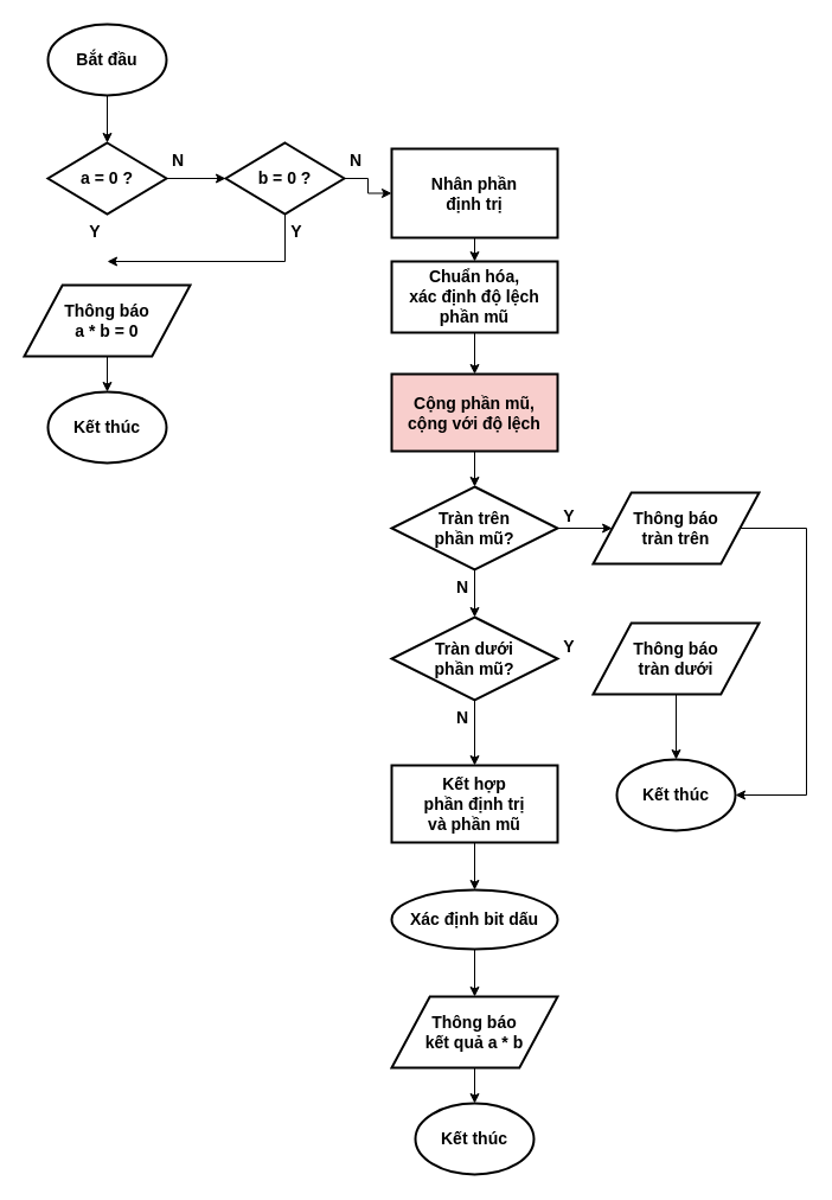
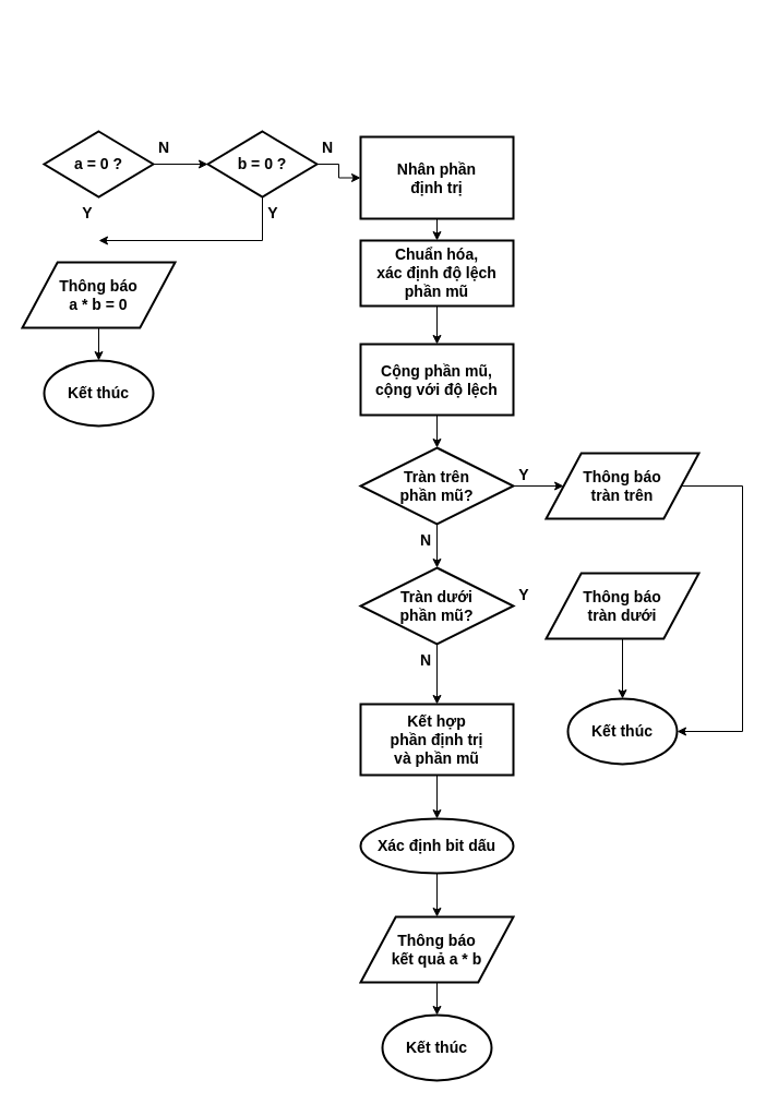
  <mxCell id="0" />
  <mxCell id="1" parent="0" />
  <mxCell id="2" value="a = 0 ?" style="strokeWidth=2;html=1;shape=mxgraph.flowchart.decision;whiteSpace=wrap;fontStyle=1;fontSize=14;" parent="1" vertex="1"><mxGeometry x="40" y="120" width="100" height="60" as="geometry" /></mxCell>
- <mxCell id="3" value="Bắt đầu" style="strokeWidth=2;html=1;shape=mxgraph.flowchart.start_1;whiteSpace=wrap;fontStyle=1;fontSize=14;" parent="1" vertex="1"><mxGeometry x="40" y="20" width="100" height="60" as="geometry" /></mxCell>
- <mxCell id="4" style="edgeStyle=orthogonalEdgeStyle;rounded=0;orthogonalLoop=1;jettySize=auto;html=1;exitX=0.5;exitY=1;exitDx=0;exitDy=0;exitPerimeter=0;entryX=0.5;entryY=0;entryDx=0;entryDy=0;entryPerimeter=0;fontStyle=1;fontSize=14;" parent="1" source="3" target="2" edge="1"><mxGeometry relative="1" as="geometry" /></mxCell>
  <mxCell id="5" value="Kết thúc" style="strokeWidth=2;html=1;shape=mxgraph.flowchart.start_1;whiteSpace=wrap;fontStyle=1;fontSize=14;" parent="1" vertex="1"><mxGeometry x="40" y="330" width="100" height="60" as="geometry" /></mxCell>
  <mxCell id="6" value="Y" style="text;html=1;align=center;verticalAlign=middle;whiteSpace=wrap;rounded=0;fontStyle=1;fontSize=14;" parent="1" vertex="1"><mxGeometry x="70" y="180" width="20" height="30" as="geometry" /></mxCell>
  <mxCell id="7" style="edgeStyle=orthogonalEdgeStyle;rounded=0;orthogonalLoop=1;jettySize=auto;html=1;exitX=1;exitY=0.5;exitDx=0;exitDy=0;exitPerimeter=0;entryX=0;entryY=0.5;entryDx=0;entryDy=0;fontStyle=1;fontSize=14;" parent="1" source="9" target="14" edge="1"><mxGeometry relative="1" as="geometry" /></mxCell>
  <mxCell id="8" style="edgeStyle=orthogonalEdgeStyle;rounded=0;orthogonalLoop=1;jettySize=auto;html=1;exitX=0.5;exitY=1;exitDx=0;exitDy=0;exitPerimeter=0;" parent="1" source="9" edge="1"><mxGeometry relative="1" as="geometry"><mxPoint x="90" y="220" as="targetPoint" /><Array as="points"><mxPoint x="240" y="220" /><mxPoint x="91" y="220" /></Array></mxGeometry></mxCell>
  <mxCell id="9" value="b = 0 ?" style="strokeWidth=2;html=1;shape=mxgraph.flowchart.decision;whiteSpace=wrap;fontStyle=1;fontSize=14;" parent="1" vertex="1"><mxGeometry x="190" y="120" width="100" height="60" as="geometry" /></mxCell>
  <mxCell id="10" style="edgeStyle=orthogonalEdgeStyle;rounded=0;orthogonalLoop=1;jettySize=auto;html=1;exitX=1;exitY=0.5;exitDx=0;exitDy=0;exitPerimeter=0;entryX=0;entryY=0.5;entryDx=0;entryDy=0;entryPerimeter=0;fontStyle=1;fontSize=14;" parent="1" source="2" target="9" edge="1"><mxGeometry relative="1" as="geometry" /></mxCell>
  <mxCell id="11" value="N" style="text;html=1;align=center;verticalAlign=middle;whiteSpace=wrap;rounded=0;fontStyle=1;fontSize=14;" parent="1" vertex="1"><mxGeometry x="140" y="120" width="20" height="30" as="geometry" /></mxCell>
  <mxCell id="12" value="Y" style="text;html=1;align=center;verticalAlign=middle;whiteSpace=wrap;rounded=0;fontStyle=1;fontSize=14;" parent="1" vertex="1"><mxGeometry x="240" y="180" width="20" height="30" as="geometry" /></mxCell>
  <mxCell id="13" style="edgeStyle=orthogonalEdgeStyle;rounded=0;orthogonalLoop=1;jettySize=auto;html=1;exitX=0.5;exitY=1;exitDx=0;exitDy=0;entryX=0.5;entryY=0;entryDx=0;entryDy=0;fontStyle=1;fontSize=14;" parent="1" source="14" target="17" edge="1"><mxGeometry relative="1" as="geometry" /></mxCell>
  <mxCell id="14" value="Nhân phần&lt;div style=&quot;font-size: 14px;&quot;&gt;định trị&lt;/div&gt;" style="rounded=0;whiteSpace=wrap;html=1;absoluteArcSize=1;arcSize=14;strokeWidth=2;fontStyle=1;fontSize=14;" parent="1" vertex="1"><mxGeometry x="330" y="125" width="140" height="75" as="geometry" /></mxCell>
  <mxCell id="15" value="N" style="text;html=1;align=center;verticalAlign=middle;whiteSpace=wrap;rounded=0;fontStyle=1;fontSize=14;" parent="1" vertex="1"><mxGeometry x="290" y="120" width="20" height="30" as="geometry" /></mxCell>
  <mxCell id="16" style="edgeStyle=orthogonalEdgeStyle;rounded=0;orthogonalLoop=1;jettySize=auto;html=1;exitX=0.5;exitY=1;exitDx=0;exitDy=0;entryX=0.5;entryY=0;entryDx=0;entryDy=0;fontStyle=1;fontSize=14;" parent="1" source="17" target="18" edge="1"><mxGeometry relative="1" as="geometry" /></mxCell>
  <mxCell id="17" value="Chuẩn hóa,&lt;div style=&quot;font-size: 14px;&quot;&gt;xác định độ lệch&lt;div style=&quot;font-size: 14px;&quot;&gt;phần mũ&lt;/div&gt;&lt;/div&gt;" style="rounded=0;whiteSpace=wrap;html=1;absoluteArcSize=1;arcSize=14;strokeWidth=2;fontStyle=1;fontSize=14;" parent="1" vertex="1"><mxGeometry x="330" y="220" width="140" height="60" as="geometry" /></mxCell>
- <mxCell id="18" value="Cộng phần mũ,&lt;div style=&quot;font-size: 14px;&quot;&gt;cộng với độ lệch&lt;/div&gt;" style="rounded=0;whiteSpace=wrap;html=1;absoluteArcSize=1;arcSize=14;strokeWidth=2;fontStyle=1;fontSize=14;fillColor=#f8cecc;" parent="1" vertex="1"><mxGeometry x="330" y="315" width="140" height="65" as="geometry" /></mxCell>
+ <mxCell id="18" value="Cộng phần mũ,&lt;div style=&quot;font-size: 14px;&quot;&gt;cộng với độ lệch&lt;/div&gt;" style="rounded=0;whiteSpace=wrap;html=1;absoluteArcSize=1;arcSize=14;strokeWidth=2;fontStyle=1;fontSize=14;" parent="1" vertex="1"><mxGeometry x="330" y="315" width="140" height="65" as="geometry" /></mxCell>
  <mxCell id="19" style="edgeStyle=orthogonalEdgeStyle;rounded=0;orthogonalLoop=1;jettySize=auto;html=1;exitX=1;exitY=0.5;exitDx=0;exitDy=0;exitPerimeter=0;entryX=0;entryY=0.5;entryDx=0;entryDy=0;" parent="1" source="20" target="37" edge="1"><mxGeometry relative="1" as="geometry" /></mxCell>
  <mxCell id="20" value="Tràn trên&lt;div style=&quot;font-size: 14px;&quot;&gt;phần mũ?&lt;/div&gt;" style="strokeWidth=2;html=1;shape=mxgraph.flowchart.decision;whiteSpace=wrap;fontStyle=1;fontSize=14;" parent="1" vertex="1"><mxGeometry x="330" y="410" width="140" height="70" as="geometry" /></mxCell>
  <mxCell id="21" style="edgeStyle=orthogonalEdgeStyle;rounded=0;orthogonalLoop=1;jettySize=auto;html=1;exitX=0.5;exitY=1;exitDx=0;exitDy=0;entryX=0.5;entryY=0;entryDx=0;entryDy=0;entryPerimeter=0;fontStyle=1;fontSize=14;" parent="1" source="18" target="20" edge="1"><mxGeometry relative="1" as="geometry" /></mxCell>
  <mxCell id="22" style="edgeStyle=orthogonalEdgeStyle;rounded=0;orthogonalLoop=1;jettySize=auto;html=1;exitX=0.5;exitY=1;exitDx=0;exitDy=0;exitPerimeter=0;entryX=0.5;entryY=0;entryDx=0;entryDy=0;fontStyle=1;fontSize=14;" parent="1" source="23" target="30" edge="1"><mxGeometry relative="1" as="geometry" /></mxCell>
  <mxCell id="23" value="Tràn dưới&lt;div style=&quot;font-size: 14px;&quot;&gt;phần mũ?&lt;/div&gt;" style="strokeWidth=2;html=1;shape=mxgraph.flowchart.decision;whiteSpace=wrap;fontStyle=1;fontSize=14;" parent="1" vertex="1"><mxGeometry x="330" y="520" width="140" height="70" as="geometry" /></mxCell>
  <mxCell id="24" style="edgeStyle=orthogonalEdgeStyle;rounded=0;orthogonalLoop=1;jettySize=auto;html=1;exitX=0.5;exitY=1;exitDx=0;exitDy=0;exitPerimeter=0;entryX=0.5;entryY=0;entryDx=0;entryDy=0;entryPerimeter=0;fontStyle=1;fontSize=14;" parent="1" source="20" target="23" edge="1"><mxGeometry relative="1" as="geometry" /></mxCell>
  <mxCell id="25" value="Y" style="text;html=1;align=center;verticalAlign=middle;whiteSpace=wrap;rounded=0;fontStyle=1;fontSize=14;" parent="1" vertex="1"><mxGeometry x="470" y="420" width="20" height="30" as="geometry" /></mxCell>
  <mxCell id="26" value="N" style="text;html=1;align=center;verticalAlign=middle;whiteSpace=wrap;rounded=0;fontStyle=1;fontSize=14;" parent="1" vertex="1"><mxGeometry x="380" y="480" width="20" height="30" as="geometry" /></mxCell>
  <mxCell id="27" value="Y" style="text;html=1;align=center;verticalAlign=middle;whiteSpace=wrap;rounded=0;fontStyle=1;fontSize=14;" parent="1" vertex="1"><mxGeometry x="470" y="530" width="20" height="30" as="geometry" /></mxCell>
  <mxCell id="28" value="Kết thúc" style="strokeWidth=2;html=1;shape=mxgraph.flowchart.start_1;whiteSpace=wrap;fontStyle=1;fontSize=14;" parent="1" vertex="1"><mxGeometry x="520" y="640" width="100" height="60" as="geometry" /></mxCell>
  <mxCell id="29" style="edgeStyle=orthogonalEdgeStyle;rounded=0;orthogonalLoop=1;jettySize=auto;html=1;exitX=0.5;exitY=1;exitDx=0;exitDy=0;entryX=0.5;entryY=0;entryDx=0;entryDy=0;fontStyle=1;fontSize=14;" parent="1" source="30" target="33" edge="1"><mxGeometry relative="1" as="geometry" /></mxCell>
  <mxCell id="30" value="Kết hợp&lt;div style=&quot;font-size: 14px;&quot;&gt;phần định trị&lt;/div&gt;&lt;div style=&quot;font-size: 14px;&quot;&gt;và phần mũ&lt;/div&gt;" style="rounded=0;whiteSpace=wrap;html=1;absoluteArcSize=1;arcSize=14;strokeWidth=2;fontStyle=1;fontSize=14;" parent="1" vertex="1"><mxGeometry x="330" y="645" width="140" height="65" as="geometry" /></mxCell>
  <mxCell id="31" value="N" style="text;html=1;align=center;verticalAlign=middle;whiteSpace=wrap;rounded=0;fontStyle=1;fontSize=14;" parent="1" vertex="1"><mxGeometry x="380" y="590" width="20" height="30" as="geometry" /></mxCell>
  <mxCell id="32" style="edgeStyle=orthogonalEdgeStyle;rounded=0;orthogonalLoop=1;jettySize=auto;html=1;exitX=0.5;exitY=1;exitDx=0;exitDy=0;entryX=0.5;entryY=0;entryDx=0;entryDy=0;" parent="1" source="33" target="35" edge="1"><mxGeometry relative="1" as="geometry" /></mxCell>
  <mxCell id="33" value="Xác định bit dấu" style="ellipse;whiteSpace=wrap;html=1;absoluteArcSize=1;arcSize=14;strokeWidth=2;fontStyle=1;fontSize=14;" parent="1" vertex="1"><mxGeometry x="330" y="750" width="140" height="50" as="geometry" /></mxCell>
  <mxCell id="34" value="Kết thúc" style="strokeWidth=2;html=1;shape=mxgraph.flowchart.start_1;whiteSpace=wrap;fontStyle=1;fontSize=14;" parent="1" vertex="1"><mxGeometry x="350" y="930" width="100" height="60" as="geometry" /></mxCell>
  <mxCell id="35" value="&lt;span style=&quot;font-size: 14px; font-weight: 700;&quot;&gt;Thông báo&lt;/span&gt;&lt;div style=&quot;font-size: 14px; font-weight: 700;&quot;&gt;kết quả&amp;nbsp;&lt;span style=&quot;background-color: initial;&quot;&gt;a * b&lt;/span&gt;&lt;/div&gt;" style="shape=parallelogram;html=1;strokeWidth=2;perimeter=parallelogramPerimeter;whiteSpace=wrap;rounded=0;arcSize=12;size=0.23;" parent="1" vertex="1"><mxGeometry x="330" y="840" width="140" height="60" as="geometry" /></mxCell>
  <mxCell id="36" style="edgeStyle=orthogonalEdgeStyle;rounded=0;orthogonalLoop=1;jettySize=auto;html=1;exitX=0.5;exitY=1;exitDx=0;exitDy=0;entryX=0.5;entryY=0;entryDx=0;entryDy=0;entryPerimeter=0;" parent="1" source="35" target="34" edge="1"><mxGeometry relative="1" as="geometry" /></mxCell>
  <mxCell id="37" value="&lt;span style=&quot;font-size: 14px; font-weight: 700;&quot;&gt;Thông báo&lt;/span&gt;&lt;div style=&quot;font-size: 14px; font-weight: 700;&quot;&gt;tràn trên&lt;/div&gt;" style="shape=parallelogram;html=1;strokeWidth=2;perimeter=parallelogramPerimeter;whiteSpace=wrap;rounded=0;arcSize=12;size=0.23;" parent="1" vertex="1"><mxGeometry x="500" y="415" width="140" height="60" as="geometry" /></mxCell>
  <mxCell id="38" style="edgeStyle=orthogonalEdgeStyle;rounded=0;orthogonalLoop=1;jettySize=auto;html=1;exitX=1;exitY=0.5;exitDx=0;exitDy=0;entryX=1;entryY=0.5;entryDx=0;entryDy=0;entryPerimeter=0;" parent="1" source="37" target="28" edge="1"><mxGeometry relative="1" as="geometry"><Array as="points"><mxPoint x="680" y="445" /><mxPoint x="680" y="670" /></Array></mxGeometry></mxCell>
  <mxCell id="39" value="&lt;span style=&quot;font-size: 14px; font-weight: 700;&quot;&gt;Thông báo&lt;/span&gt;&lt;div style=&quot;font-size: 14px; font-weight: 700;&quot;&gt;tràn dưới&lt;/div&gt;" style="shape=parallelogram;html=1;strokeWidth=2;perimeter=parallelogramPerimeter;whiteSpace=wrap;rounded=0;arcSize=12;size=0.23;" parent="1" vertex="1"><mxGeometry x="500" y="525" width="140" height="60" as="geometry" /></mxCell>
  <mxCell id="40" style="edgeStyle=orthogonalEdgeStyle;rounded=0;orthogonalLoop=1;jettySize=auto;html=1;exitX=0.5;exitY=1;exitDx=0;exitDy=0;entryX=0.5;entryY=0;entryDx=0;entryDy=0;entryPerimeter=0;" parent="1" source="39" target="28" edge="1"><mxGeometry relative="1" as="geometry" /></mxCell>
  <mxCell id="41" value="&lt;span style=&quot;font-size: 14px; font-weight: 700;&quot;&gt;Thông báo&lt;/span&gt;&lt;div style=&quot;font-size: 14px; font-weight: 700;&quot;&gt;&lt;span style=&quot;background-color: initial;&quot;&gt;a * b = 0&lt;/span&gt;&lt;/div&gt;" style="shape=parallelogram;html=1;strokeWidth=2;perimeter=parallelogramPerimeter;whiteSpace=wrap;rounded=0;arcSize=12;size=0.23;" parent="1" vertex="1"><mxGeometry x="20" y="240" width="140" height="60" as="geometry" /></mxCell>
  <mxCell id="42" style="edgeStyle=orthogonalEdgeStyle;rounded=0;orthogonalLoop=1;jettySize=auto;html=1;exitX=0.5;exitY=1;exitDx=0;exitDy=0;entryX=0.5;entryY=0;entryDx=0;entryDy=0;entryPerimeter=0;" parent="1" source="41" target="5" edge="1"><mxGeometry relative="1" as="geometry" /></mxCell>
